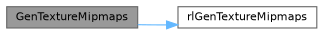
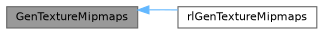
  digraph {
    rankdir=LR
    node [fontname=Helvetica fontsize=10 shape=box style=filled]
    n1 [color=gray40 fillcolor=grey60 fontcolor=black height=0.2 label=GenTextureMipmaps width=0.4]
    n2 [color=grey40 fillcolor=white height=0.2 label=rlGenTextureMipmaps width=0.4]
-   n1 -> n2 [color=steelblue1 fontname=Helvetica fontsize=10 labelfontname=Helvetica labelfontsize=10 style=solid]
+   n2 -> n1 [color=steelblue1 fontname=Helvetica fontsize=10 labelfontname=Helvetica labelfontsize=10 style=solid]
  }
